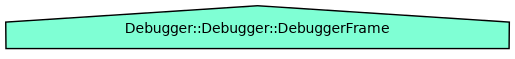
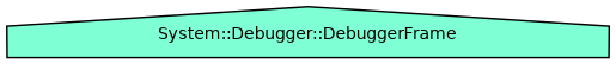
  digraph {
    rankdir=TB
-   n1 [color=black fillcolor=aquamarine fontname=Helvetica fontsize=10 height=0.2 label="Debugger::Debugger::DebuggerFrame" shape=house style=filled width=0.4]
+   n1 [color=black fillcolor=aquamarine fontname=Helvetica fontsize=10 height=0.2 label="System::Debugger::DebuggerFrame" shape=house style=filled width=0.4]
  }
